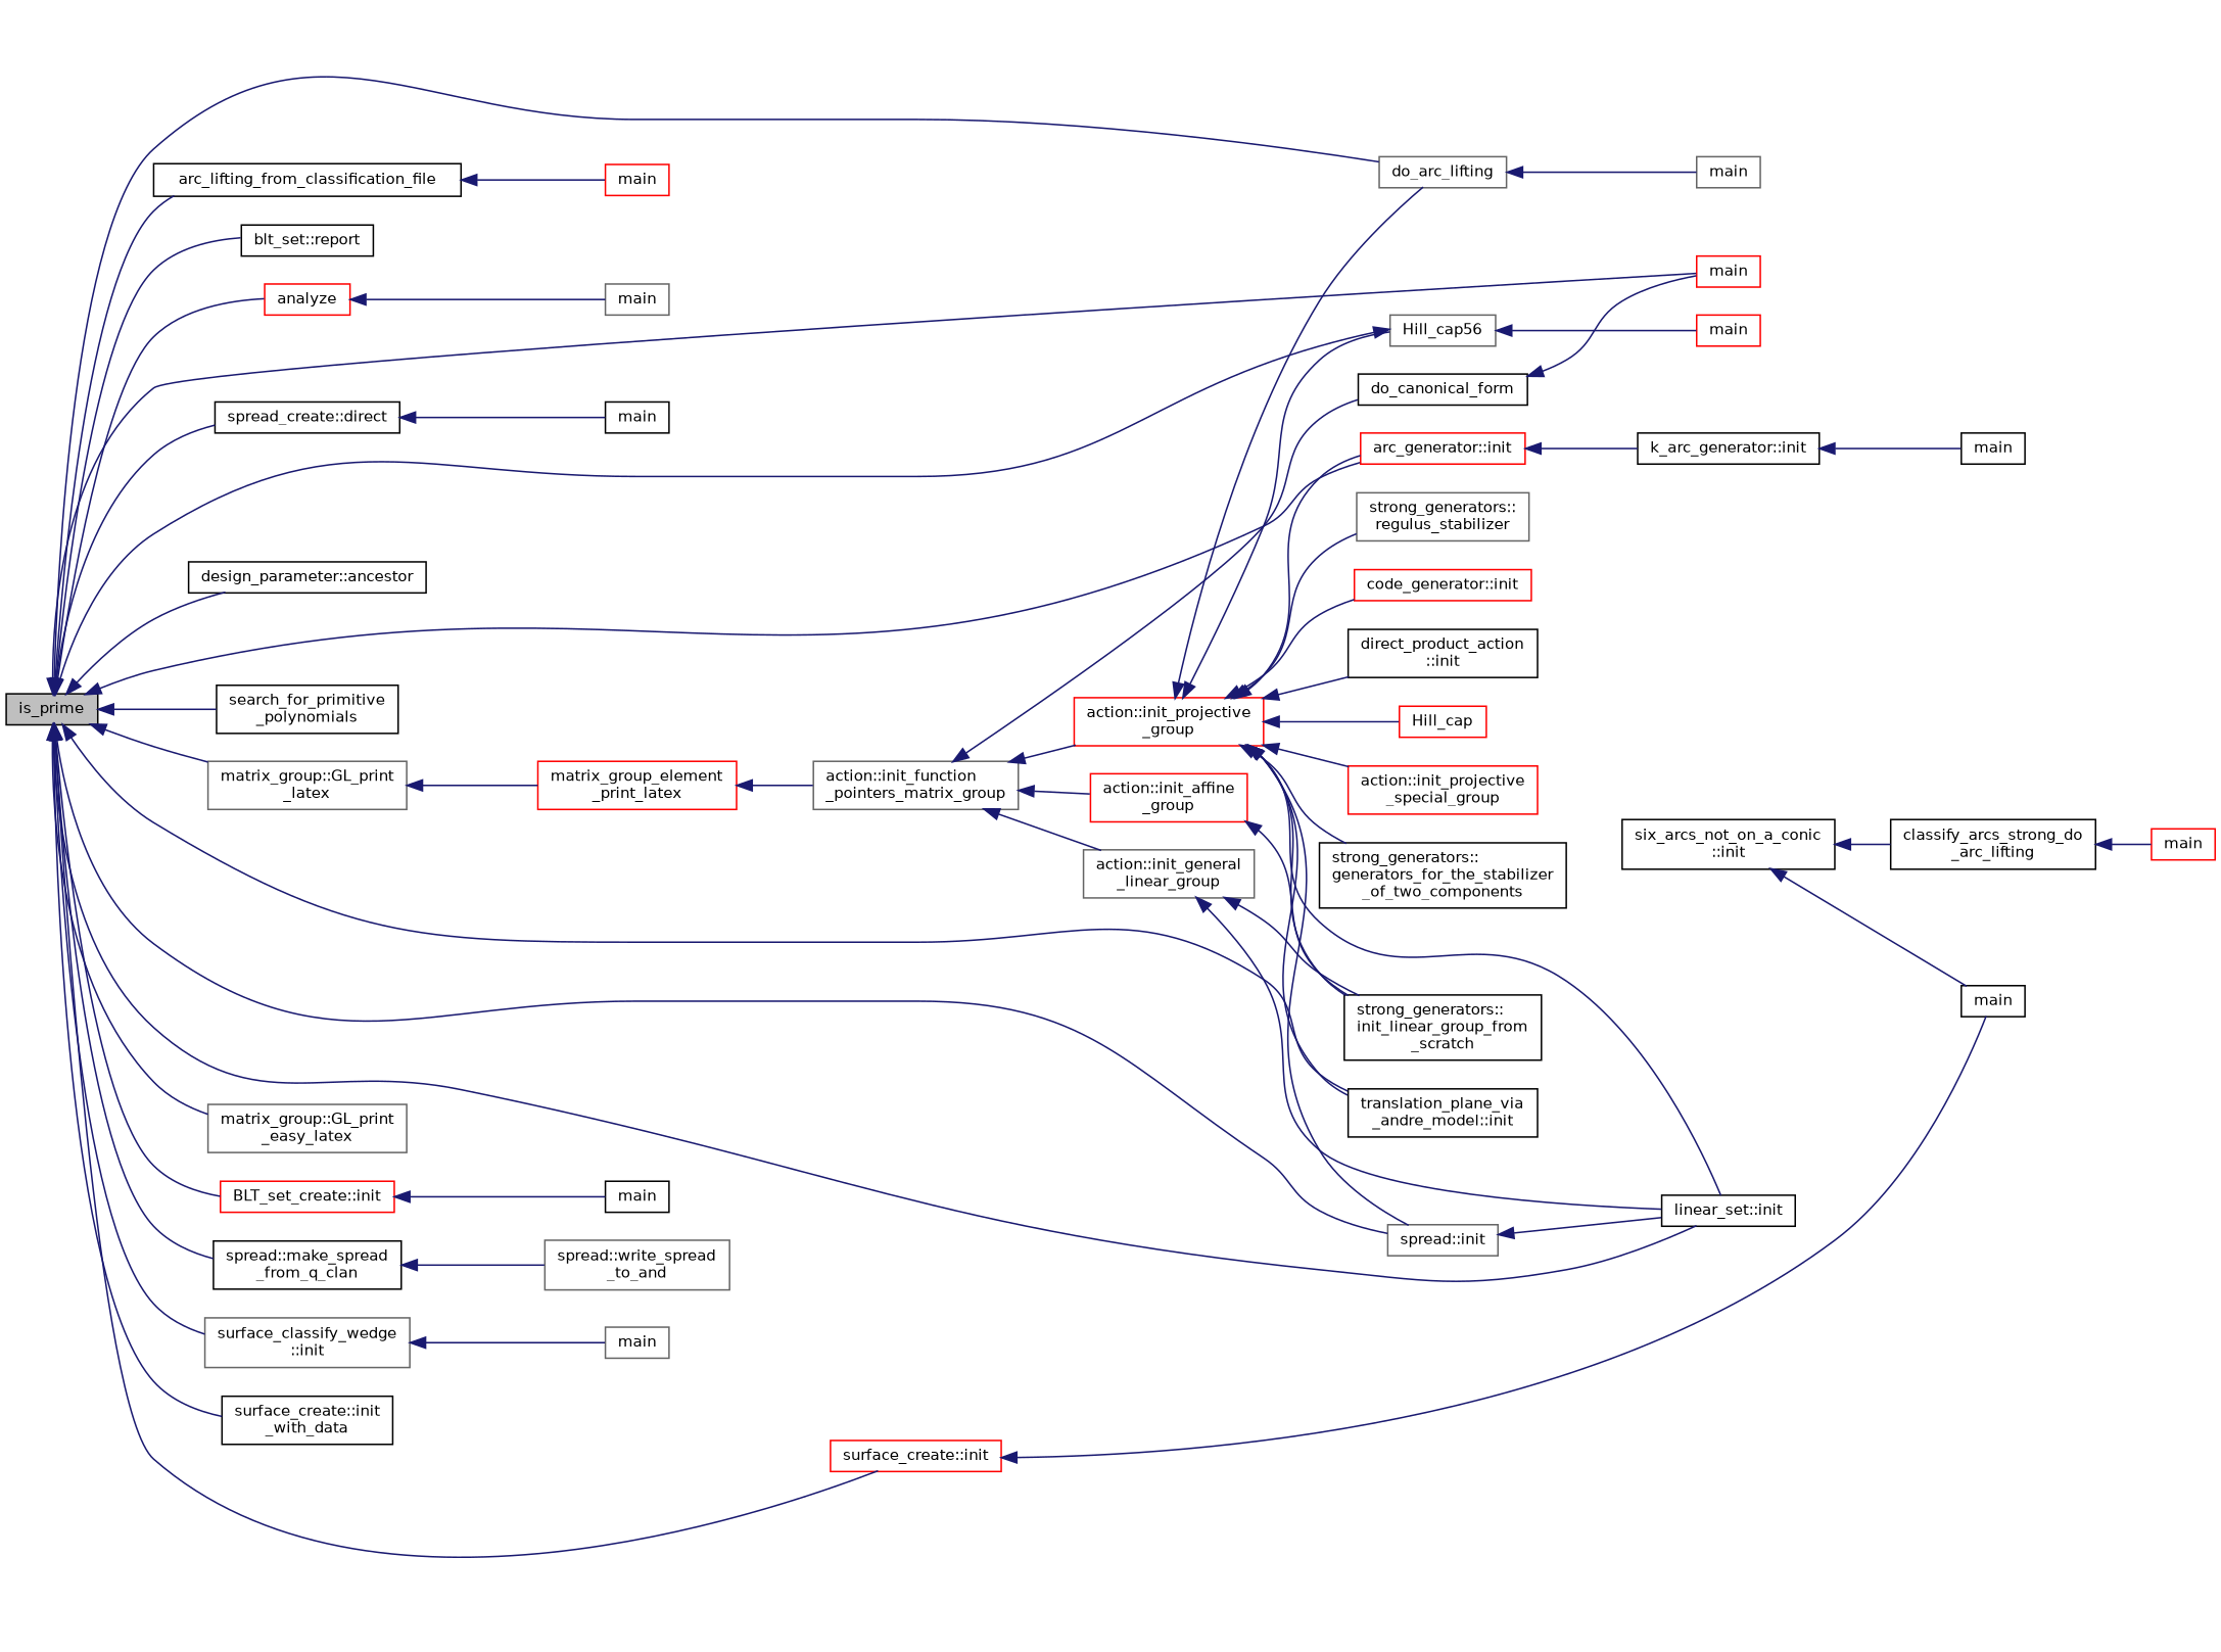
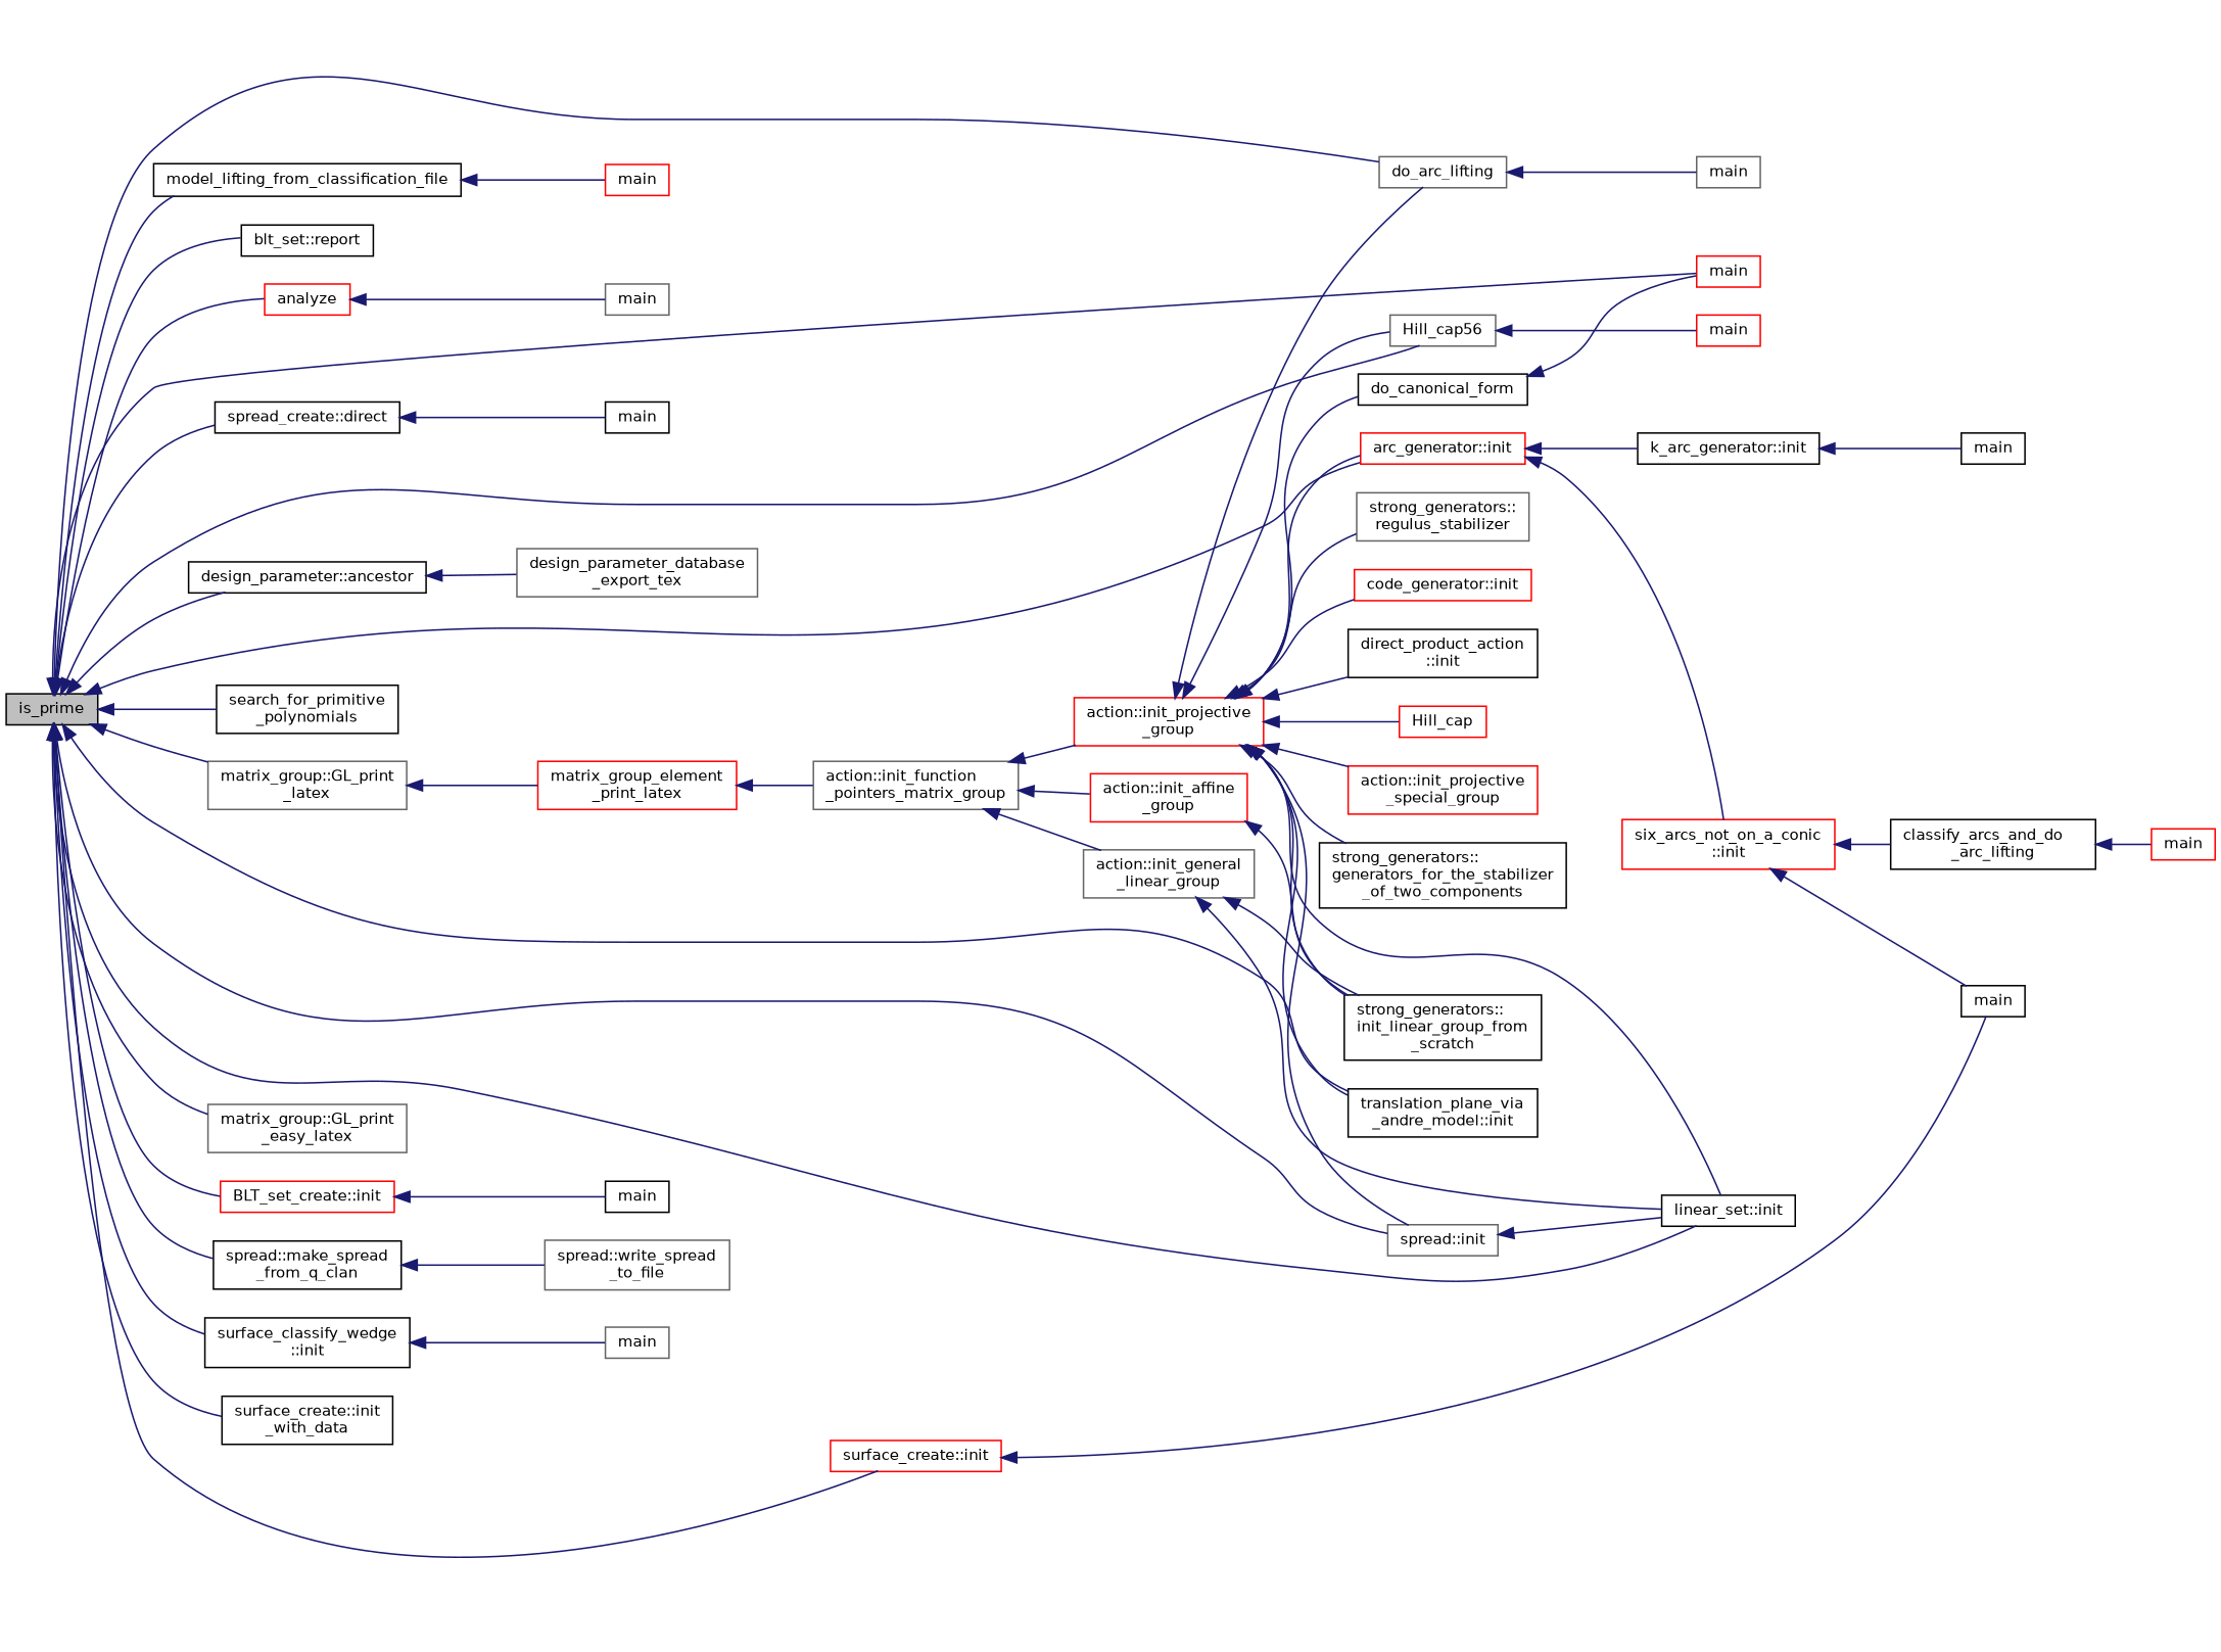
  digraph {
    rankdir=LR
    node [color=black fillcolor=white fontname=Helvetica fontsize=10 shape=record style=filled]
    edge [color=midnightblue dir=back fontname=Helvetica fontsize=10 labelfontname=Helvetica labelfontsize=10 style=solid]
    n1 [fillcolor=grey75 fontcolor=black height=0.2 label=is_prime width=0.4]
    n2 [color=gray40 height=0.2 label=do_arc_lifting width=0.4]
-   n3 [height=0.2 label=arc_lifting_from_classification_file width=0.4]
+   n3 [height=0.2 label=model_lifting_from_classification_file width=0.4]
    n4 [height=0.2 label="blt_set::report" width=0.4]
    n5 [color=red height=0.2 label=analyze width=0.4]
    n6 [color=red height=0.2 label=main width=0.4]
    n7 [height=0.2 label="spread_create::direct" width=0.4]
    n8 [height=0.2 label="linear_set::init" width=0.4]
    n9 [height=0.2 label="design_parameter::ancestor" width=0.4]
    n10 [color=gray40 height=0.2 label=Hill_cap56 width=0.4]
    n11 [height=0.2 label="search_for_primitive\l_polynomials" width=0.4]
    n12 [color=gray40 height=0.2 label="matrix_group::GL_print\l_latex" width=0.4]
    n13 [color=red height=0.2 label="arc_generator::init" width=0.4]
    n14 [color=gray40 height=0.2 label="spread::init" width=0.4]
    n15 [height=0.2 label="translation_plane_via\l_andre_model::init" width=0.4]
    n16 [color=gray40 height=0.2 label="matrix_group::GL_print\l_easy_latex" width=0.4]
    n17 [color=red height=0.2 label="BLT_set_create::init" width=0.4]
    n18 [height=0.2 label="spread::make_spread\l_from_q_clan" width=0.4]
-   n19 [color=gray40 height=0.2 label="surface_classify_wedge\l::init" width=0.4]
+   n19 [height=0.2 label="surface_classify_wedge\l::init" width=0.4]
    n20 [height=0.2 label="surface_create::init\l_with_data" width=0.4]
    n21 [color=red height=0.2 label="surface_create::init" width=0.4]
    n22 [color=gray40 height=0.2 label=main width=0.4]
    n23 [color=red height=0.2 label=main width=0.4]
    n24 [color=gray40 height=0.2 label=main width=0.4]
    n25 [height=0.2 label=main width=0.4]
+   n26 [color=gray40 height=0.2 label="design_parameter_database\l_export_tex" width=0.4]
    n27 [color=red height=0.2 label=main width=0.4]
    n28 [color=red height=0.2 label="matrix_group_element\l_print_latex" width=0.4]
    n29 [height=0.2 label="k_arc_generator::init" width=0.4]
-   n30 [height=0.2 label="six_arcs_not_on_a_conic\l::init" width=0.4]
+   n30 [color=red height=0.2 label="six_arcs_not_on_a_conic\l::init" width=0.4]
    n31 [height=0.2 label=main width=0.4]
-   n32 [color=gray40 height=0.2 label="spread::write_spread\l_to_and" width=0.4]
+   n32 [color=gray40 height=0.2 label="spread::write_spread\l_to_file" width=0.4]
    n33 [color=gray40 height=0.2 label=main width=0.4]
    n34 [height=0.2 label=main width=0.4]
    n35 [color=gray40 height=0.2 label="action::init_function\l_pointers_matrix_group" width=0.4]
    n36 [color=red height=0.2 label="action::init_projective\l_group" width=0.4]
    n37 [color=red height=0.2 label="action::init_affine\l_group" width=0.4]
    n38 [color=gray40 height=0.2 label="action::init_general\l_linear_group" width=0.4]
    n39 [color=red height=0.2 label="code_generator::init" width=0.4]
    n40 [height=0.2 label="direct_product_action\l::init" width=0.4]
    n41 [color=red height=0.2 label=Hill_cap width=0.4]
    n42 [height=0.2 label=do_canonical_form width=0.4]
    n43 [color=red height=0.2 label="action::init_projective\l_special_group" width=0.4]
    n44 [height=0.2 label="strong_generators::\linit_linear_group_from\l_scratch" width=0.4]
    n45 [height=0.2 label="strong_generators::\lgenerators_for_the_stabilizer\l_of_two_components" width=0.4]
    n46 [color=gray40 height=0.2 label="strong_generators::\lregulus_stabilizer" width=0.4]
    n47 [height=0.2 label=main width=0.4]
-   n48 [height=0.2 label="classify_arcs_strong_do\l_arc_lifting" width=0.4]
+   n48 [height=0.2 label="classify_arcs_and_do\l_arc_lifting" width=0.4]
    n49 [color=red height=0.2 label=main width=0.4]
    n1 -> n2
    n1 -> n3
    n1 -> n4
    n1 -> n5
    n1 -> n6
    n1 -> n7
    n1 -> n8
    n1 -> n9
-   n10 -> n1
+   n1 -> n10
    n1 -> n11
    n1 -> n12
    n1 -> n13
    n1 -> n14
    n1 -> n15
    n1 -> n16
    n1 -> n17
    n1 -> n18
    n1 -> n19
    n1 -> n20
    n1 -> n21
    n2 -> n22
    n3 -> n23
    n5 -> n24
    n7 -> n25
+   n9 -> n26
    n10 -> n27
    n12 -> n28
    n13 -> n29
+   n13 -> n30
    n14 -> n8
    n17 -> n31
    n18 -> n32
    n19 -> n33
    n21 -> n34
    n28 -> n35
    n29 -> n47
    n30 -> n34
    n30 -> n48
    n35 -> n36
    n35 -> n37
    n35 -> n38
    n36 -> n2
    n36 -> n8
    n36 -> n10
    n36 -> n13
    n36 -> n14
    n36 -> n15
    n36 -> n39
    n36 -> n40
    n36 -> n41
-   n35 -> n42
+   n36 -> n42
    n36 -> n43
    n36 -> n44
    n36 -> n45
    n36 -> n46
    n37 -> n44
    n38 -> n8
    n38 -> n44
    n42 -> n6
    n48 -> n49
  }
